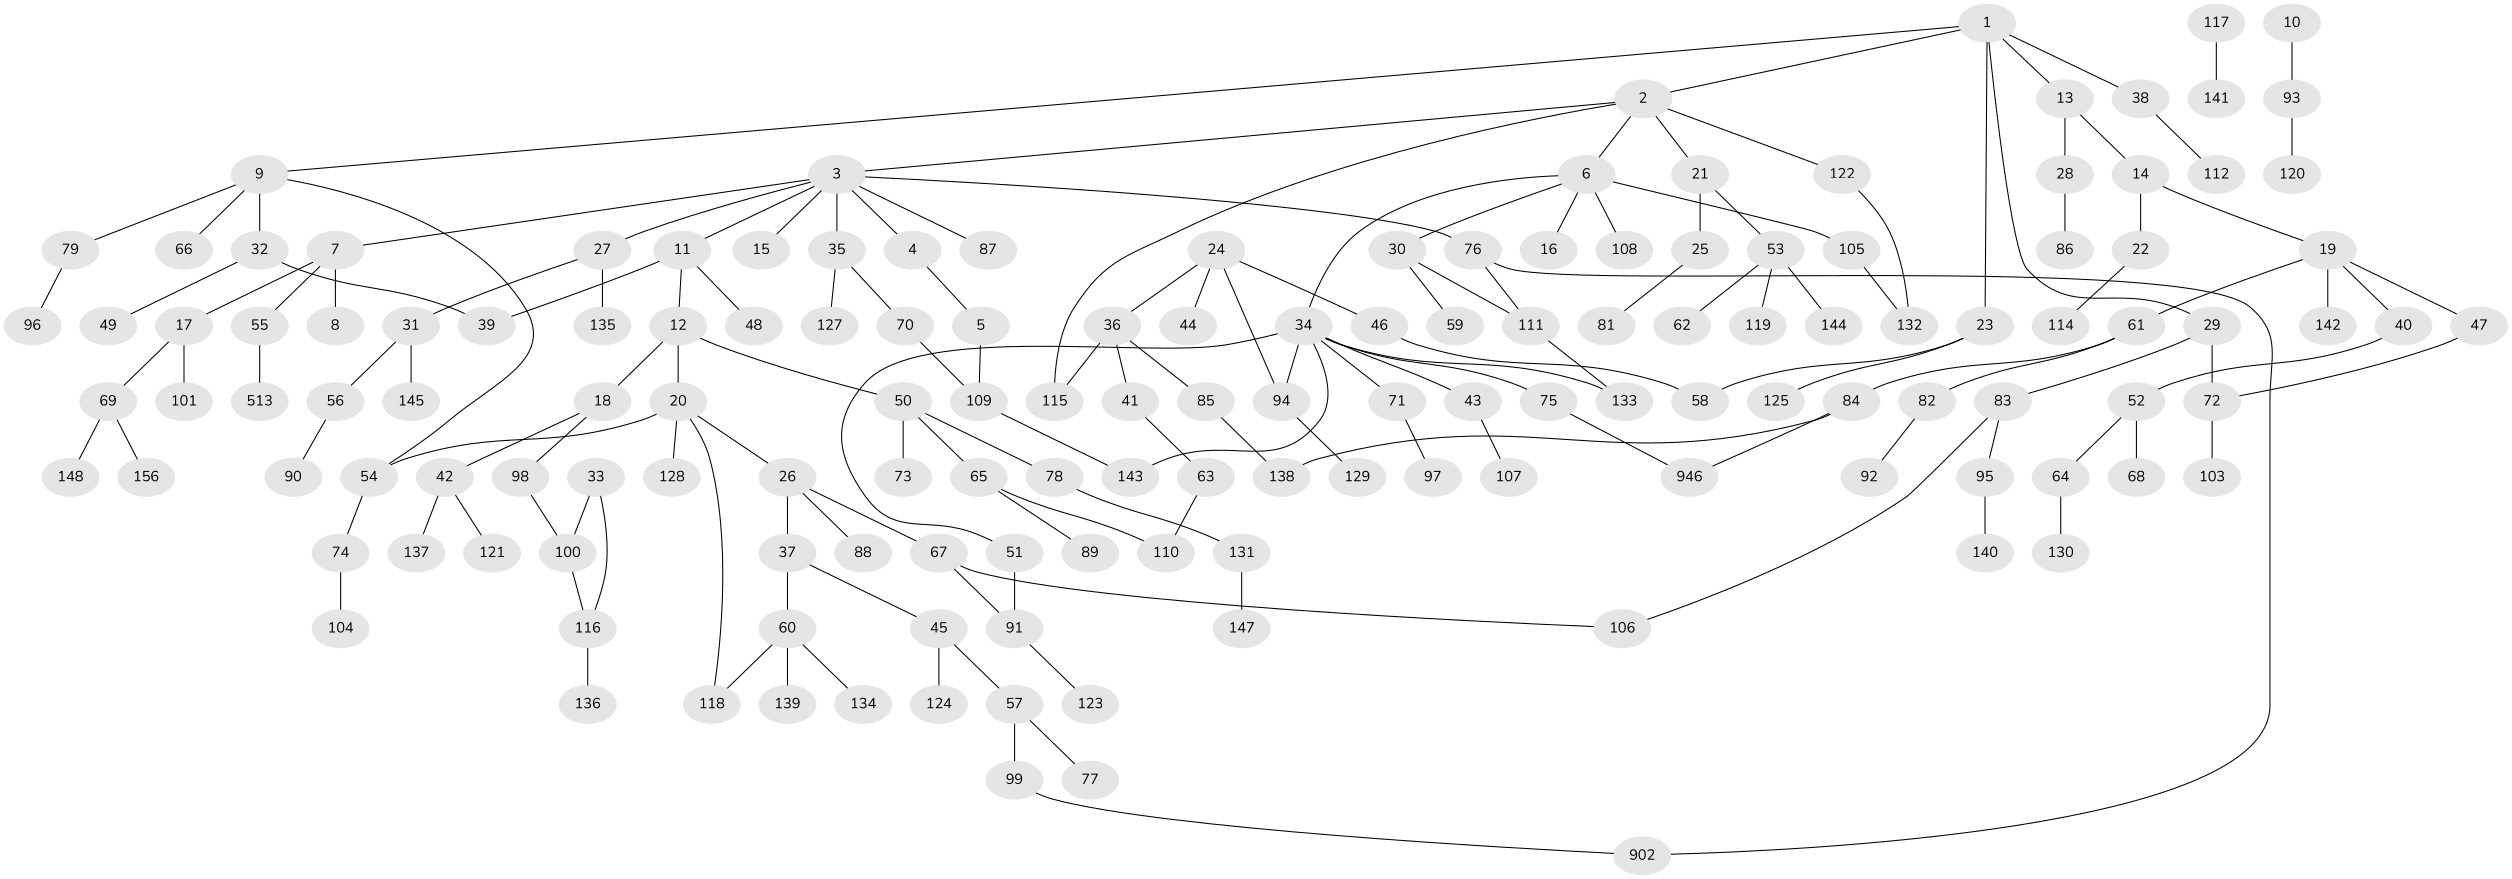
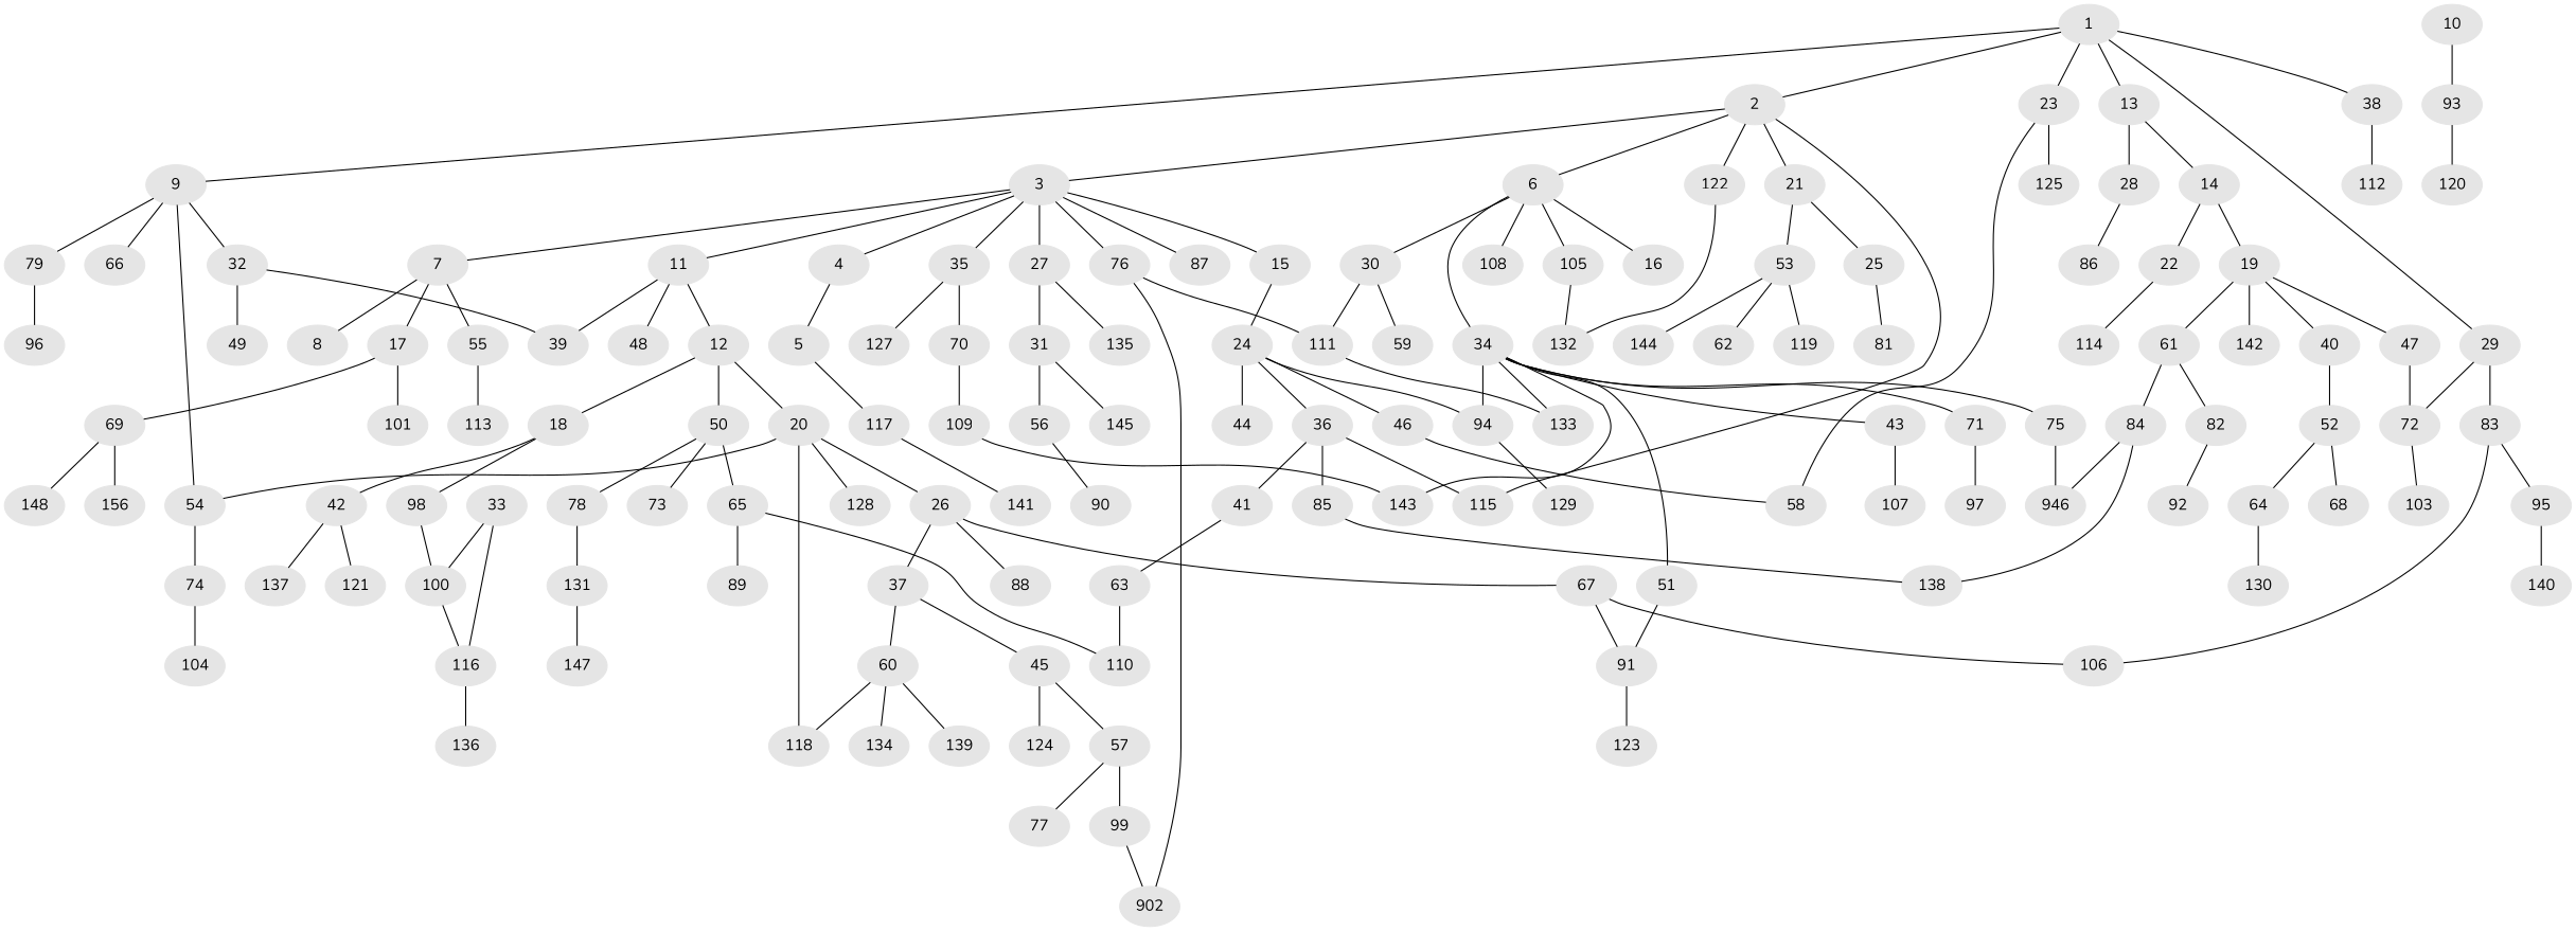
  graph {
    fontname=Nunito
    node [color=gray90 fontname=Nunito style=filled]
    edge [fontname=Nunito]
    1
    2
    9
    13
    23
    29
    38
    3
    6
    21
    115
    122
    32
    54
    66
    79
    14
    28
    58
    125
    72
    83
    112
    4
    7
    11
    15
    27
    35
    76
    87
    16
    30
    34
    105
    108
    25
    53
    132
    5
    8
    17
    55
    12
    39
    48
    24
    31
    135
    70
    127
    111
    n53 [label=902]
    117
    141
    59
    94
    43
    51
    71
    75
    133
    143
    69
    101
-   113 [label=513]
+   113
    10
    93
    49
    74
    96
    33
    100
    116
    120
    18
    20
    50
    42
    98
    26
    118
    128
    65
    73
    78
    19
    22
    86
    40
    47
    61
    142
    114
    36
    44
    46
    n98 [label=156]
    148
    121
    137
    52
    82
    84
    37
    67
    88
    81
    62
    119
    144
    41
    85
    129
    45
    60
    91
    106
    56
    145
    103
    95
    90
    136
    107
    97
    n127 [label=946]
    109
    63
    138
    57
    124
    134
    139
    64
    68
    110
    77
    99
    89
    131
    123
    130
    104
    92
    147
    140
    1 -- 2
    1 -- 9
    1 -- 13
    1 -- 23
    1 -- 29
    1 -- 38
    2 -- 3
    2 -- 6
    2 -- 21
    2 -- 115
    2 -- 122
    9 -- 32
    9 -- 54
    9 -- 66
    9 -- 79
    13 -- 14
    13 -- 28
    23 -- 58
    23 -- 125
    29 -- 72
    29 -- 83
    38 -- 112
    3 -- 4
    3 -- 7
    3 -- 11
    3 -- 15
    3 -- 27
    3 -- 35
    3 -- 76
    3 -- 87
    6 -- 16
    6 -- 30
    6 -- 34
    6 -- 105
    6 -- 108
    21 -- 25
    21 -- 53
    122 -- 132
    32 -- 39
    32 -- 49
    54 -- 74
    79 -- 96
    14 -- 19
    14 -- 22
    28 -- 86
    72 -- 103
    83 -- 106
    83 -- 95
    4 -- 5
    7 -- 8
    7 -- 17
    7 -- 55
    11 -- 12
    11 -- 39
    11 -- 48
+   15 -- 24
    27 -- 31
    27 -- 135
    35 -- 70
    35 -- 127
    76 -- 111
    76 -- n53
    30 -- 111
    30 -- 59
    34 -- 94
    34 -- 43
    34 -- 51
    34 -- 71
    34 -- 75
    34 -- 133
    34 -- 143
    105 -- 132
    25 -- 81
    53 -- 62
    53 -- 119
    53 -- 144
-   5 -- 109
+   5 -- 117
    17 -- 69
    17 -- 101
    55 -- 113
    12 -- 18
    12 -- 20
    12 -- 50
    24 -- 94
    24 -- 36
    24 -- 44
    24 -- 46
    31 -- 56
    31 -- 145
    70 -- 109
    111 -- 133
    117 -- 141
    94 -- 129
    43 -- 107
    51 -- 91
    71 -- 97
    75 -- n127
    69 -- n98
    69 -- 148
    10 -- 93
    93 -- 120
    74 -- 104
    33 -- 100
    33 -- 116
    100 -- 116
    116 -- 136
    18 -- 42
    18 -- 98
    20 -- 54
    20 -- 26
    20 -- 118
    20 -- 128
    50 -- 65
    50 -- 73
    50 -- 78
    42 -- 121
    42 -- 137
    98 -- 100
    26 -- 37
    26 -- 67
    26 -- 88
    65 -- 110
    65 -- 89
    78 -- 131
    19 -- 40
    19 -- 47
    19 -- 61
    19 -- 142
    22 -- 114
    40 -- 52
    47 -- 72
    61 -- 82
    61 -- 84
    36 -- 115
    36 -- 41
    36 -- 85
    46 -- 58
    52 -- 64
    52 -- 68
    82 -- 92
    84 -- n127
    84 -- 138
    37 -- 45
    37 -- 60
    67 -- 91
    67 -- 106
    41 -- 63
    85 -- 138
    45 -- 57
    45 -- 124
    60 -- 118
    60 -- 134
    60 -- 139
    91 -- 123
    56 -- 90
    95 -- 140
    109 -- 143
    63 -- 110
    57 -- 77
    57 -- 99
    64 -- 130
    99 -- n53
    131 -- 147
  }
